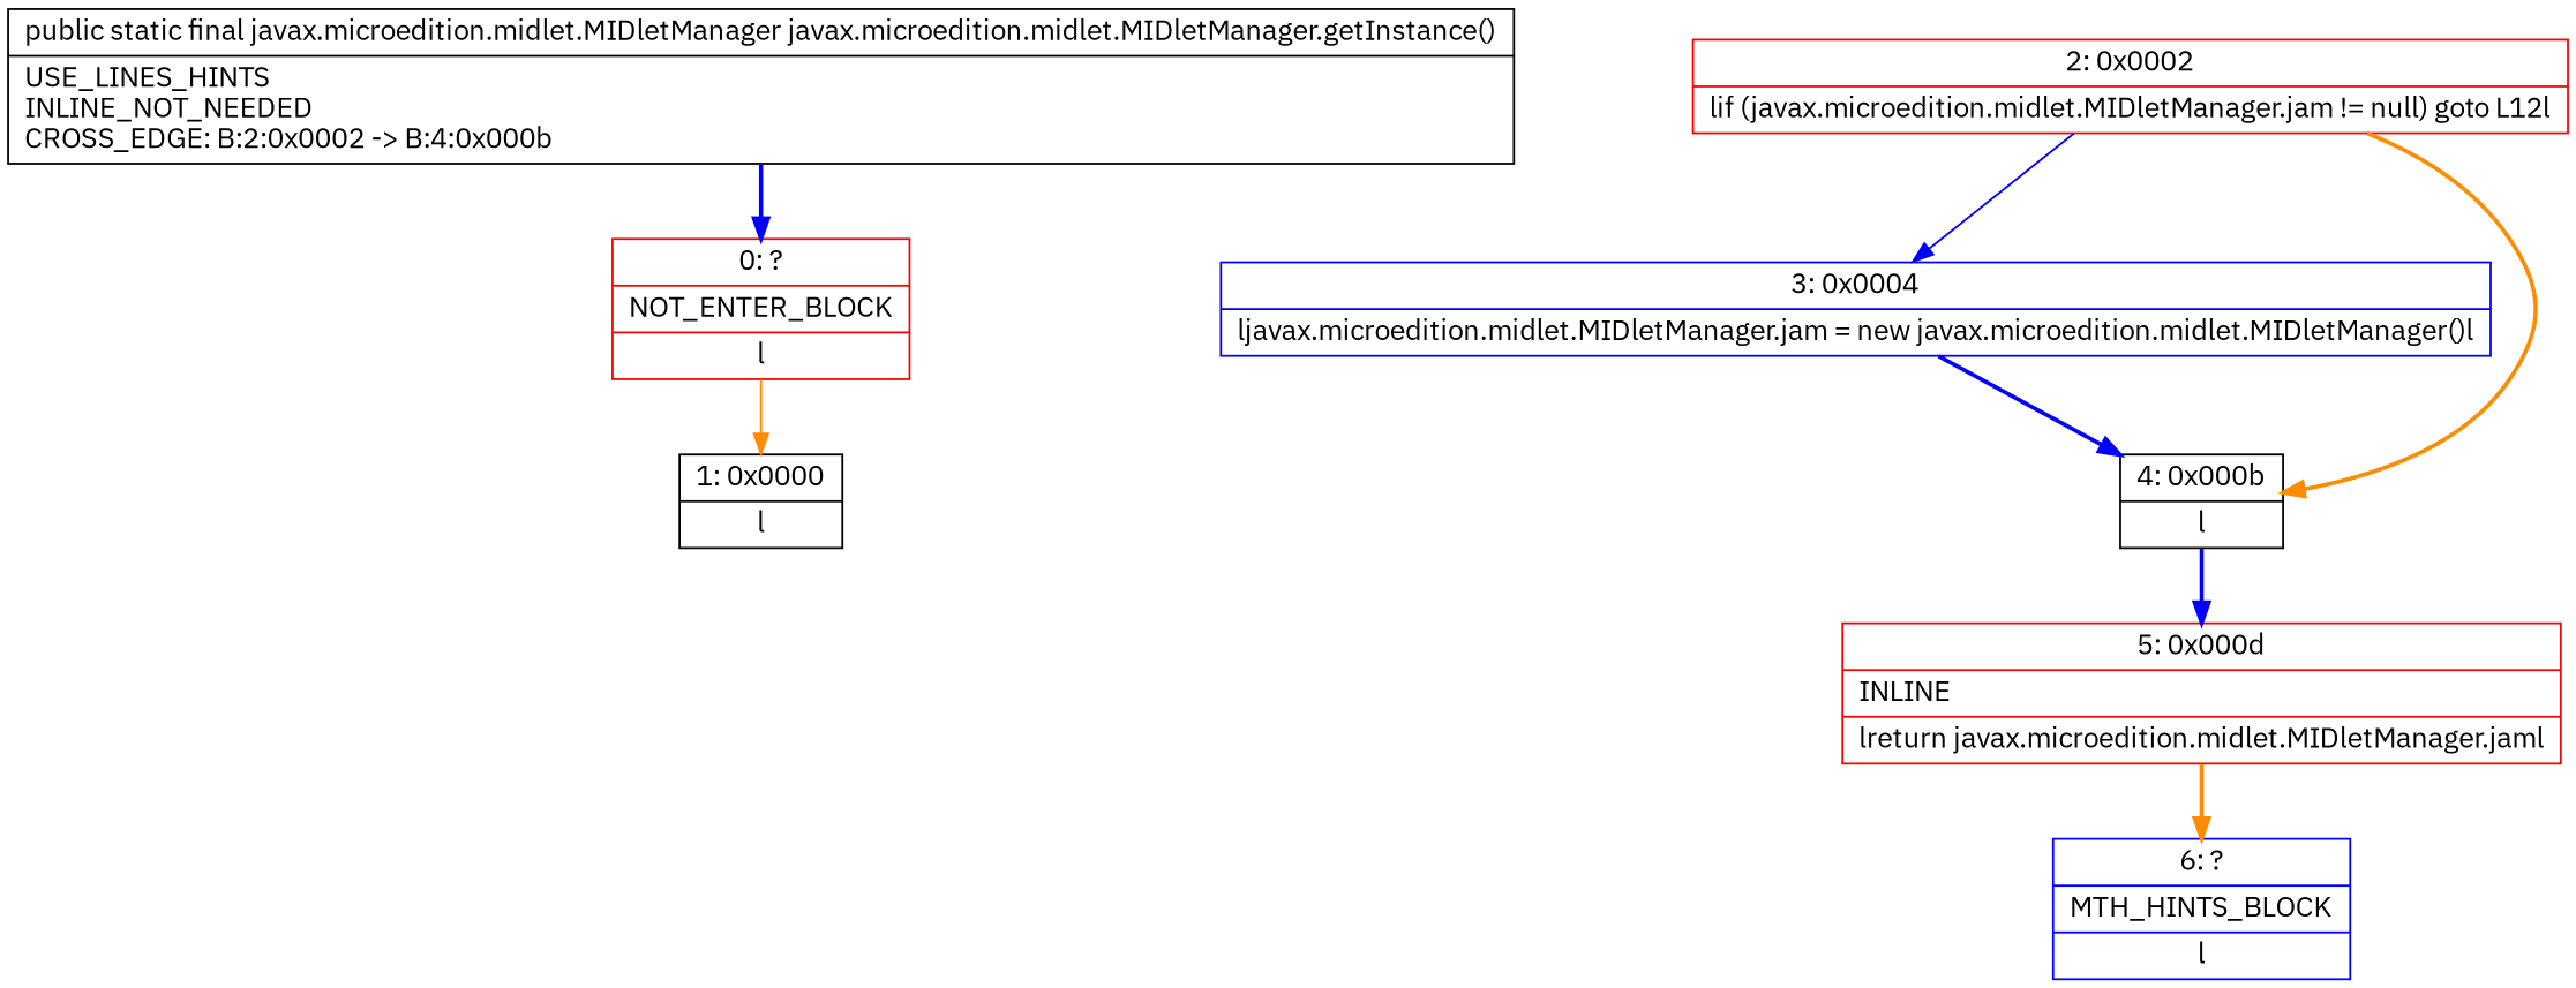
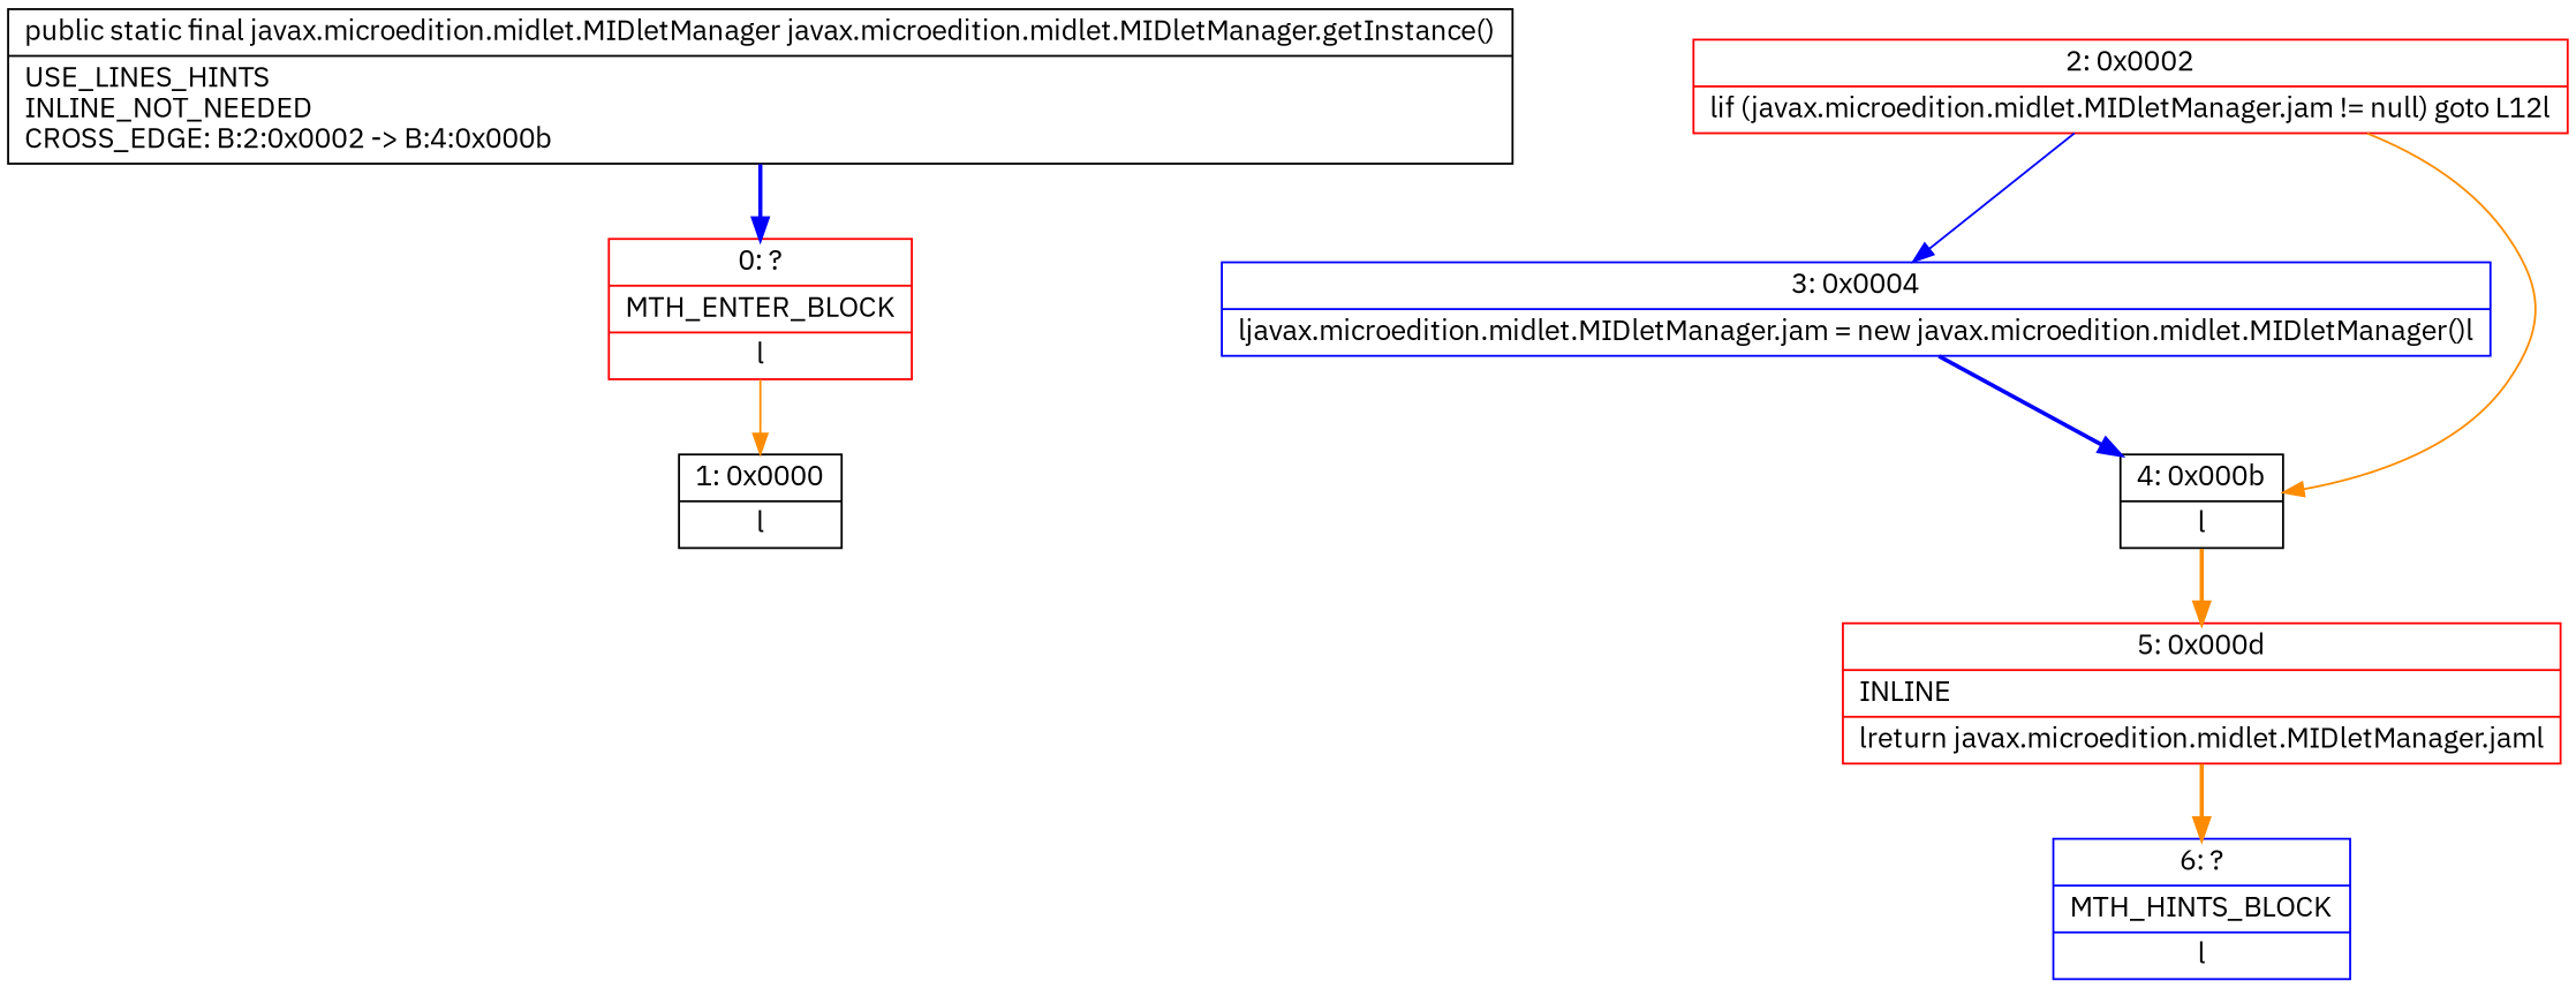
  digraph {
    fontname="IBM Plex Sans"
    node [color=red fontname="IBM Plex Sans" shape=record]
    edge [color=blue fontname="IBM Plex Sans" style=bold]
-   n1 [label="{0\:\ ?|NOT_ENTER_BLOCK\l|l}"]
+   n1 [label="{0\:\ ?|MTH_ENTER_BLOCK\l|l}"]
    n2 [color=black label="{1\:\ 0x0000|l}"]
    n3 [label="{2\:\ 0x0002|lif (javax.microedition.midlet.MIDletManager.jam != null) goto L12l}"]
    n4 [color=blue label="{3\:\ 0x0004|ljavax.microedition.midlet.MIDletManager.jam = new javax.microedition.midlet.MIDletManager()l}"]
    n5 [color=black label="{4\:\ 0x000b|l}"]
    n6 [label="{5\:\ 0x000d|INLINE\l|lreturn javax.microedition.midlet.MIDletManager.jaml}"]
    n7 [color=blue label="{6\:\ ?|MTH_HINTS_BLOCK\l|l}"]
    n8 [color=black label="{public static final javax.microedition.midlet.MIDletManager javax.microedition.midlet.MIDletManager.getInstance()  | USE_LINES_HINTS\lINLINE_NOT_NEEDED\lCROSS_EDGE: B:2:0x0002 \-\> B:4:0x000b\l}"]
    n1 -> n2 [color=darkorange style=solid]
    n3 -> n4 [style=solid]
-   n3 -> n5 [color=darkorange]
+   n3 -> n5 [color=darkorange style=solid]
    n4 -> n5
-   n5 -> n6
+   n5 -> n6 [color=darkorange]
    n6 -> n7 [color=darkorange]
    n8 -> n1
  }
